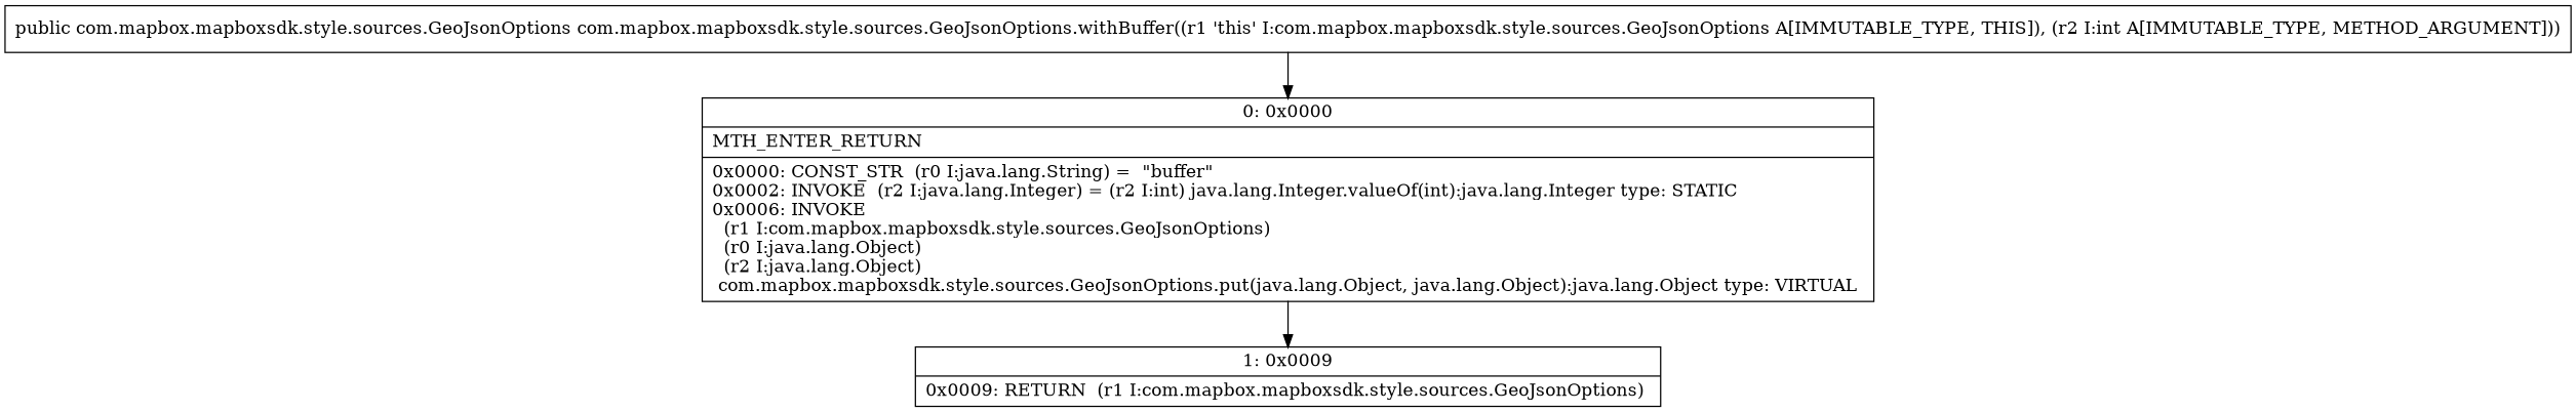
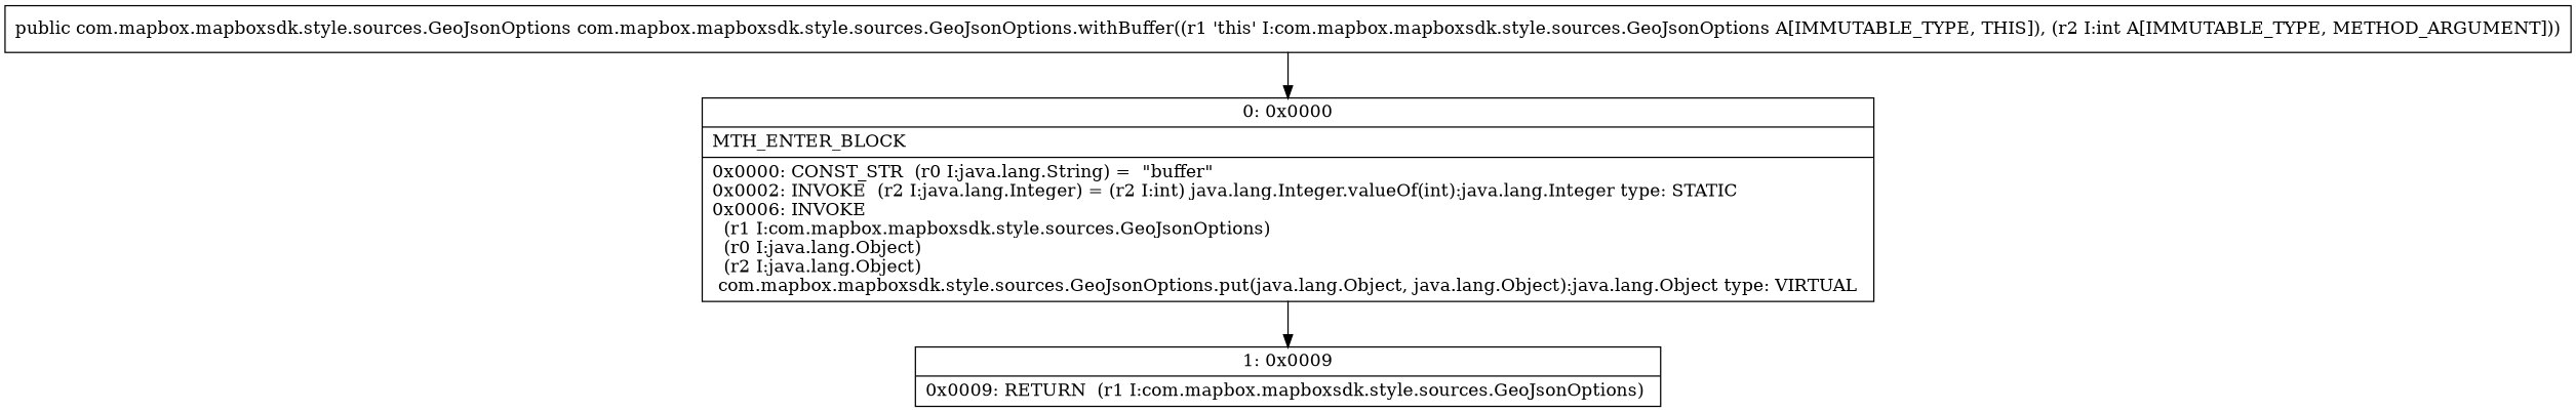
  digraph {
    fontname="DejaVu Serif"
    node [shape=record fontname="DejaVu Serif"]
    edge [fontname="DejaVu Serif"]
-   n1 [label="{0\:\ 0x0000|MTH_ENTER_RETURN\l|0x0000: CONST_STR  (r0 I:java.lang.String) =  \"buffer\" \l0x0002: INVOKE  (r2 I:java.lang.Integer) = (r2 I:int) java.lang.Integer.valueOf(int):java.lang.Integer type: STATIC \l0x0006: INVOKE  \l  (r1 I:com.mapbox.mapboxsdk.style.sources.GeoJsonOptions)\l  (r0 I:java.lang.Object)\l  (r2 I:java.lang.Object)\l com.mapbox.mapboxsdk.style.sources.GeoJsonOptions.put(java.lang.Object, java.lang.Object):java.lang.Object type: VIRTUAL \l}"]
+   n1 [label="{0\:\ 0x0000|MTH_ENTER_BLOCK\l|0x0000: CONST_STR  (r0 I:java.lang.String) =  \"buffer\" \l0x0002: INVOKE  (r2 I:java.lang.Integer) = (r2 I:int) java.lang.Integer.valueOf(int):java.lang.Integer type: STATIC \l0x0006: INVOKE  \l  (r1 I:com.mapbox.mapboxsdk.style.sources.GeoJsonOptions)\l  (r0 I:java.lang.Object)\l  (r2 I:java.lang.Object)\l com.mapbox.mapboxsdk.style.sources.GeoJsonOptions.put(java.lang.Object, java.lang.Object):java.lang.Object type: VIRTUAL \l}"]
    n2 [label="{1\:\ 0x0009|0x0009: RETURN  (r1 I:com.mapbox.mapboxsdk.style.sources.GeoJsonOptions) \l}"]
    n3 [label="{public com.mapbox.mapboxsdk.style.sources.GeoJsonOptions com.mapbox.mapboxsdk.style.sources.GeoJsonOptions.withBuffer((r1 'this' I:com.mapbox.mapboxsdk.style.sources.GeoJsonOptions A[IMMUTABLE_TYPE, THIS]), (r2 I:int A[IMMUTABLE_TYPE, METHOD_ARGUMENT])) }"]
    n1 -> n2
    n3 -> n1
  }
